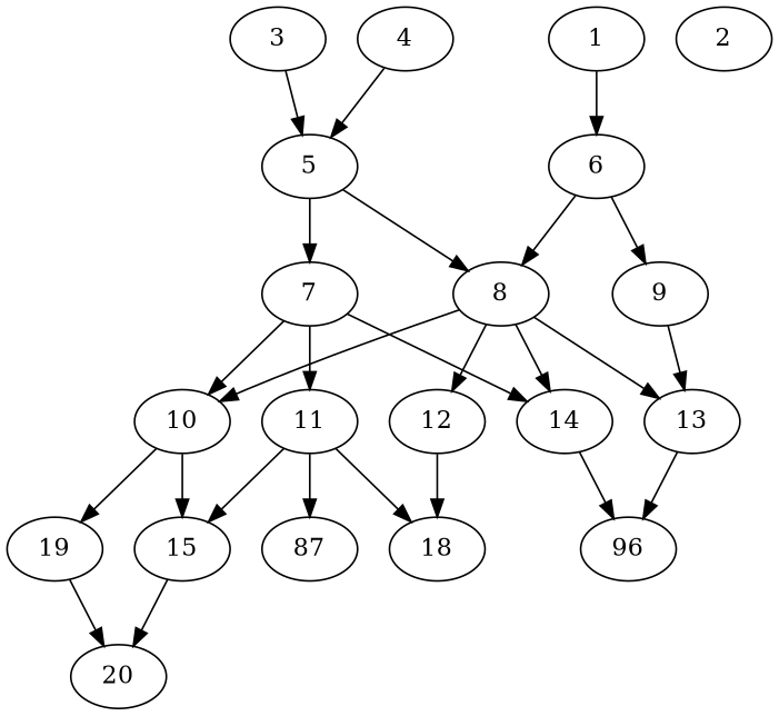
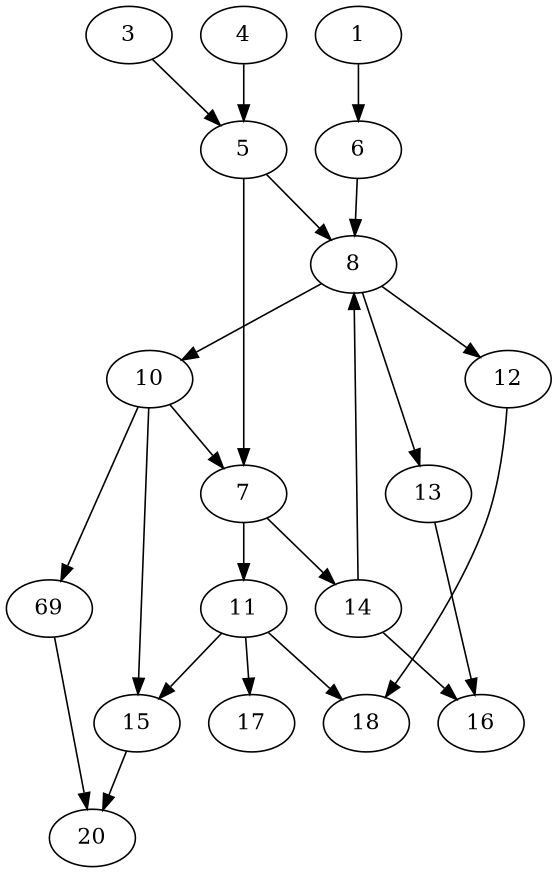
  digraph {
    node [alpha=0.11]
    1 [alpha=0.06 expect_size=10834944]
    6 [alpha=0.04 expect_size=50019328]
    8 [alpha=0.15 expect_size=13874176]
-   9 [alpha=0.19 expect_size=45775872]
    10 [alpha=0.18 expect_size=11855872]
    14 [alpha=0.08 expect_size=22861824]
    12 [alpha=0.09 expect_size=30201856]
    13 [alpha=0.15 expect_size=9479168]
-   2 [expect_size=46515200]
    3 [alpha=0.06 expect_size=30697472]
    5 [expect_size=6170624]
    7 [alpha=0.10 expect_size=32250880]
    11 [alpha=0.09 expect_size=14915584]
    4 [alpha=0.02 expect_size=17258496]
    15 [alpha=0.09 expect_size=27377664]
-   19 [alpha=0.13 expect_size=29006848]
-   17 [alpha=0.06 expect_size=15424512 label=87]
+   19 [alpha=0.13 expect_size=29006848 label=69]
+   17 [alpha=0.06 expect_size=15424512]
    18 [alpha=0.14 expect_size=39823360]
-   16 [expect_size=6491136 label=96]
+   16 [expect_size=6491136]
    20 [expect_size=27540480]
    1 -> 6
    6 -> 8
-   6 -> 9
    8 -> 10
-   8 -> 14
+   14 -> 8
    8 -> 12
    8 -> 13
-   9 -> 13
    10 -> 15
    10 -> 19
    14 -> 16
    12 -> 18
    13 -> 16
    3 -> 5
    5 -> 8
    5 -> 7
-   7 -> 10
+   10 -> 7
    7 -> 14
    7 -> 11
    11 -> 15
    11 -> 17
    11 -> 18
    4 -> 5
    15 -> 20
    19 -> 20
  }
